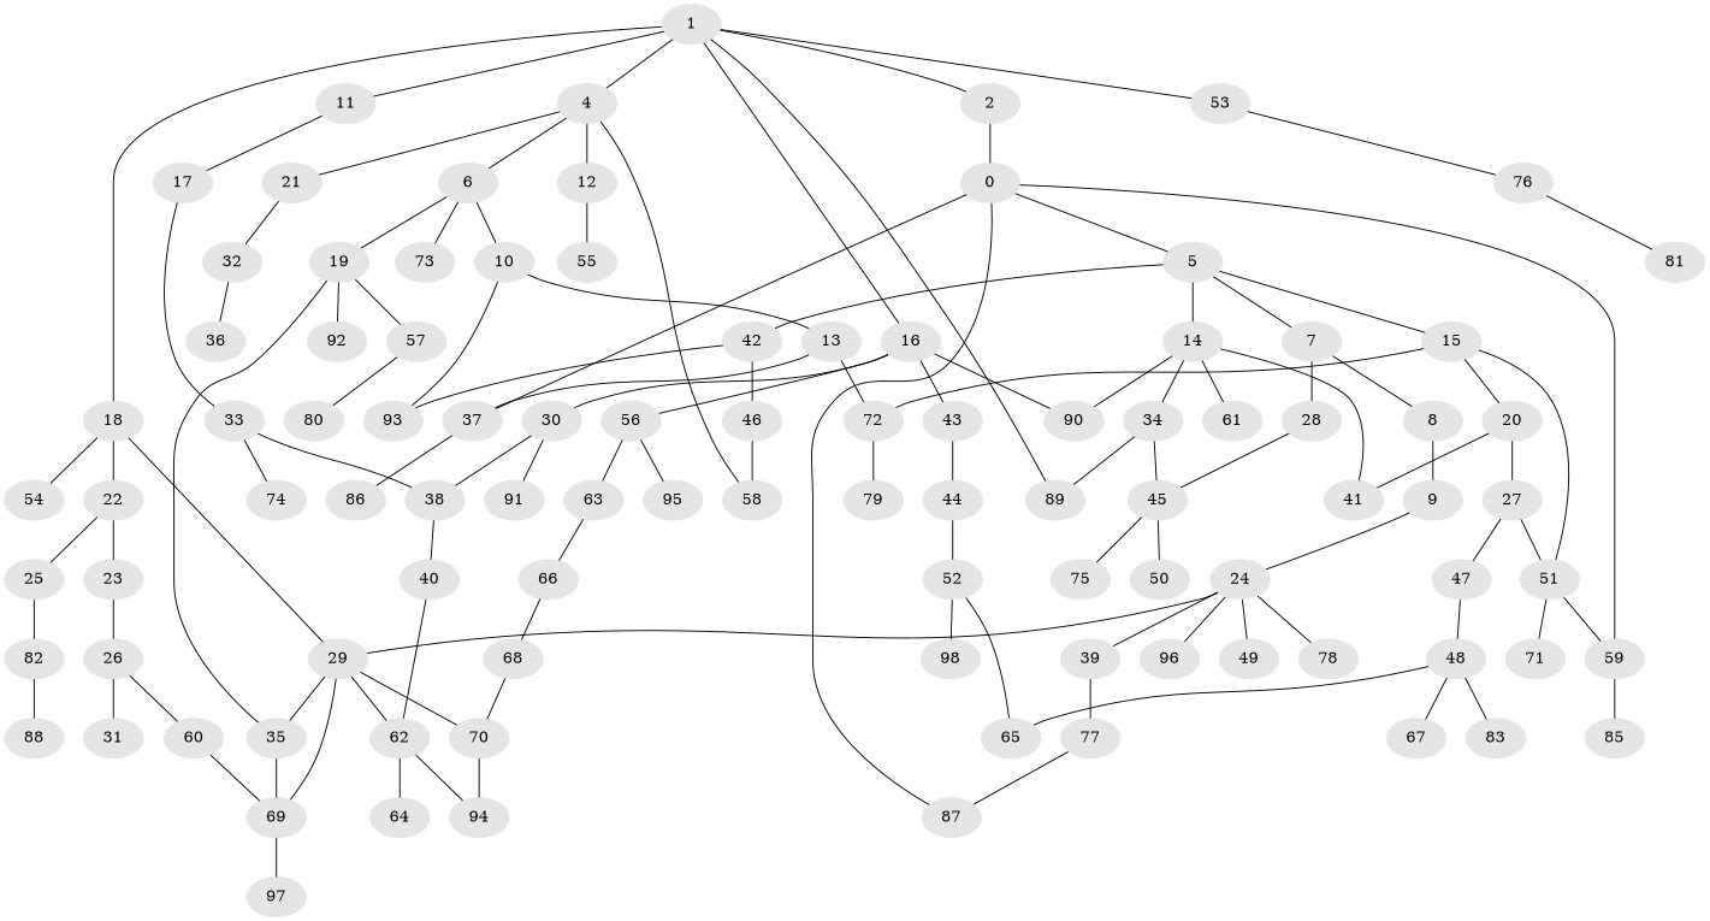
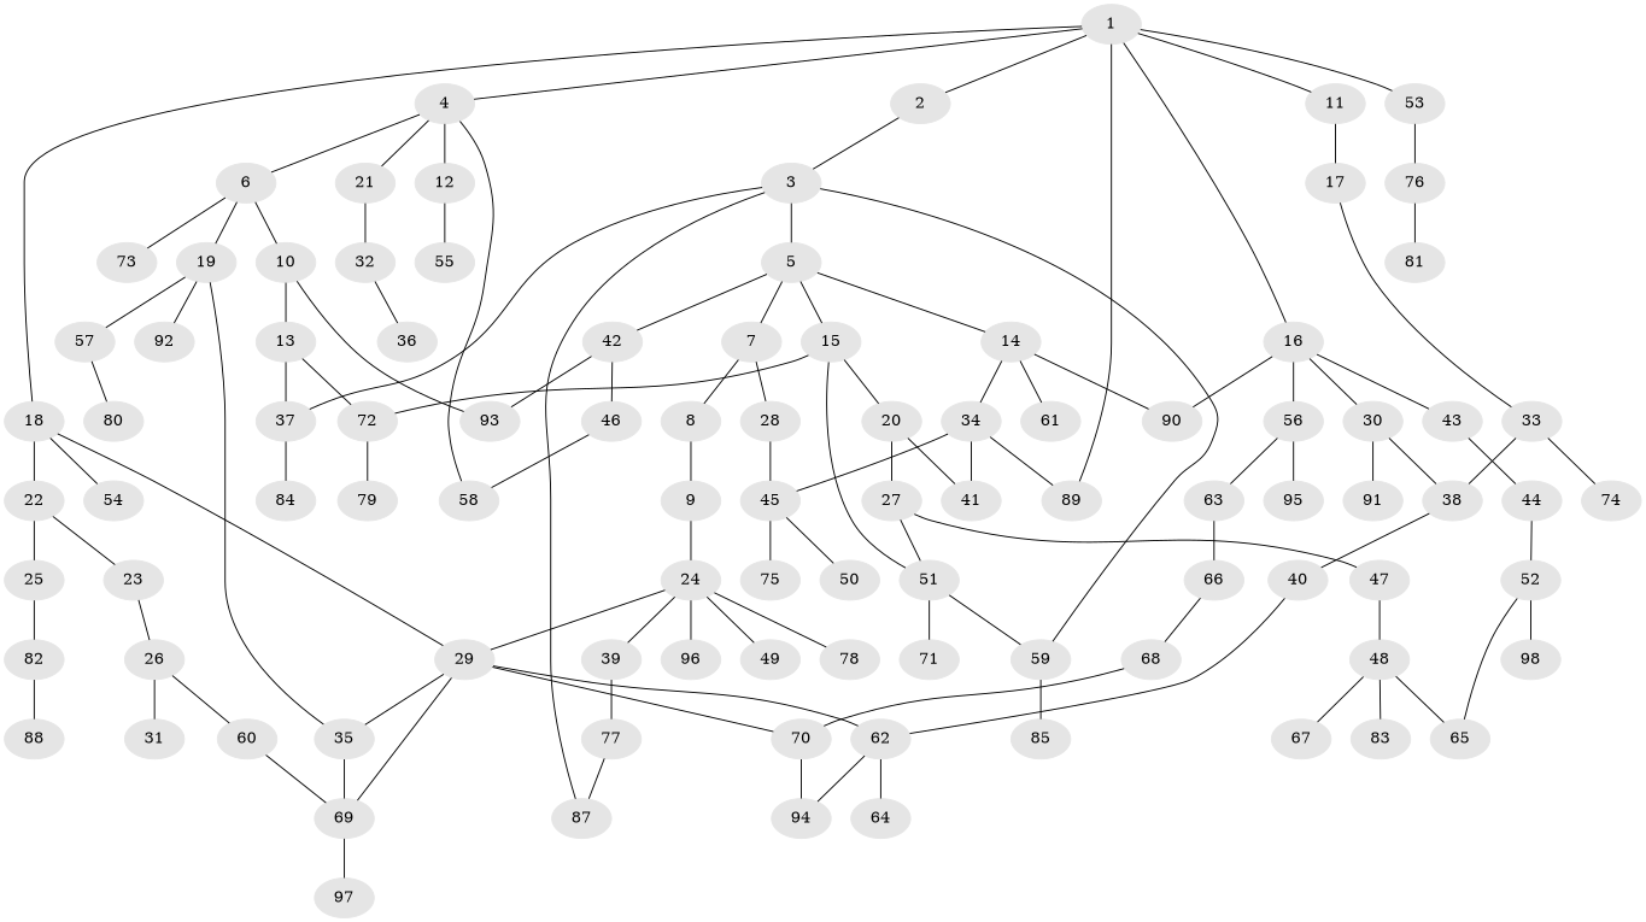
  graph {
    node [color=gray90 style=filled]
    1
    2
    4
    11
    16
    18
    53
    89
-   3 [label=0]
+   3
    6
    12
    21
    58
    17
    90
    30
    43
    56
    22
    29
    54
    76
    5
    37
    59
    87
    7
    14
    15
    42
-   86
+   86 [label=84]
    85
    10
    19
    73
    55
    32
    8
    28
    34
    41
    61
    72
    20
    51
    93
    46
    13
    35
    57
    92
    9
    45
    24
    39
    49
    78
    96
    33
    79
    27
    71
    38
    91
    44
    63
    95
    74
    23
    25
    62
    69
    70
    80
    47
    36
    26
    82
    31
    60
    77
    88
    48
    50
    75
    64
    94
    97
    40
    52
    65
    98
    67
    83
    81
    66
    68
    1 -- 2
    1 -- 4
    1 -- 11
    1 -- 16
    1 -- 18
    1 -- 53
    1 -- 89
    2 -- 3
    4 -- 6
    4 -- 12
    4 -- 21
    4 -- 58
    11 -- 17
    16 -- 90
    16 -- 30
    16 -- 43
    16 -- 56
    18 -- 22
    18 -- 29
    18 -- 54
    53 -- 76
    3 -- 5
    3 -- 37
    3 -- 59
    3 -- 87
    6 -- 10
    6 -- 19
    6 -- 73
    12 -- 55
    21 -- 32
    17 -- 33
    30 -- 38
    30 -- 91
    43 -- 44
    56 -- 63
    56 -- 95
    22 -- 23
    22 -- 25
    29 -- 35
    29 -- 62
    29 -- 69
    29 -- 70
    76 -- 81
    5 -- 7
    5 -- 14
    5 -- 15
    5 -- 42
    37 -- 86
    59 -- 85
    7 -- 8
    7 -- 28
    14 -- 90
    14 -- 34
-   14 -- 41
+   34 -- 41
    14 -- 61
    15 -- 72
    15 -- 20
    15 -- 51
    42 -- 93
    42 -- 46
    10 -- 93
    10 -- 13
    19 -- 35
    19 -- 57
    19 -- 92
    32 -- 36
    8 -- 9
    28 -- 45
    34 -- 89
    34 -- 45
    72 -- 79
    20 -- 41
    20 -- 27
    51 -- 59
    51 -- 71
    46 -- 58
    13 -- 37
    13 -- 72
    35 -- 69
    57 -- 80
    9 -- 24
    45 -- 50
    45 -- 75
    24 -- 29
    24 -- 39
    24 -- 49
    24 -- 78
    24 -- 96
    39 -- 77
    33 -- 38
    33 -- 74
    27 -- 51
    27 -- 47
    38 -- 40
    44 -- 52
    63 -- 66
    23 -- 26
    25 -- 82
    62 -- 64
    62 -- 94
    69 -- 97
    70 -- 94
    47 -- 48
    26 -- 31
    26 -- 60
    82 -- 88
    60 -- 69
    77 -- 87
    48 -- 65
    48 -- 67
    48 -- 83
    40 -- 62
    52 -- 65
    52 -- 98
    66 -- 68
    68 -- 70
  }
